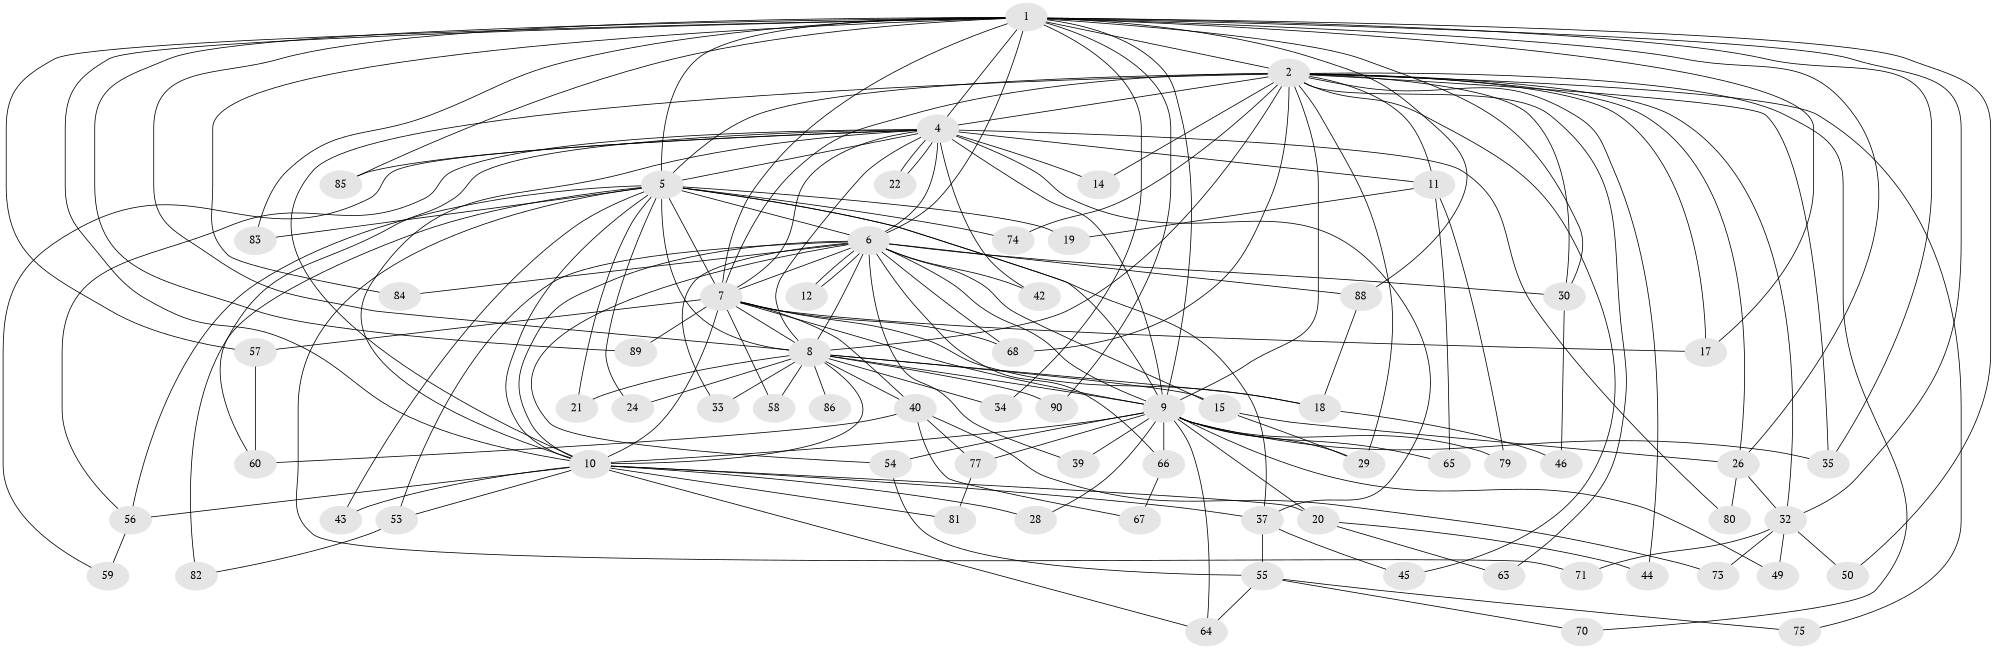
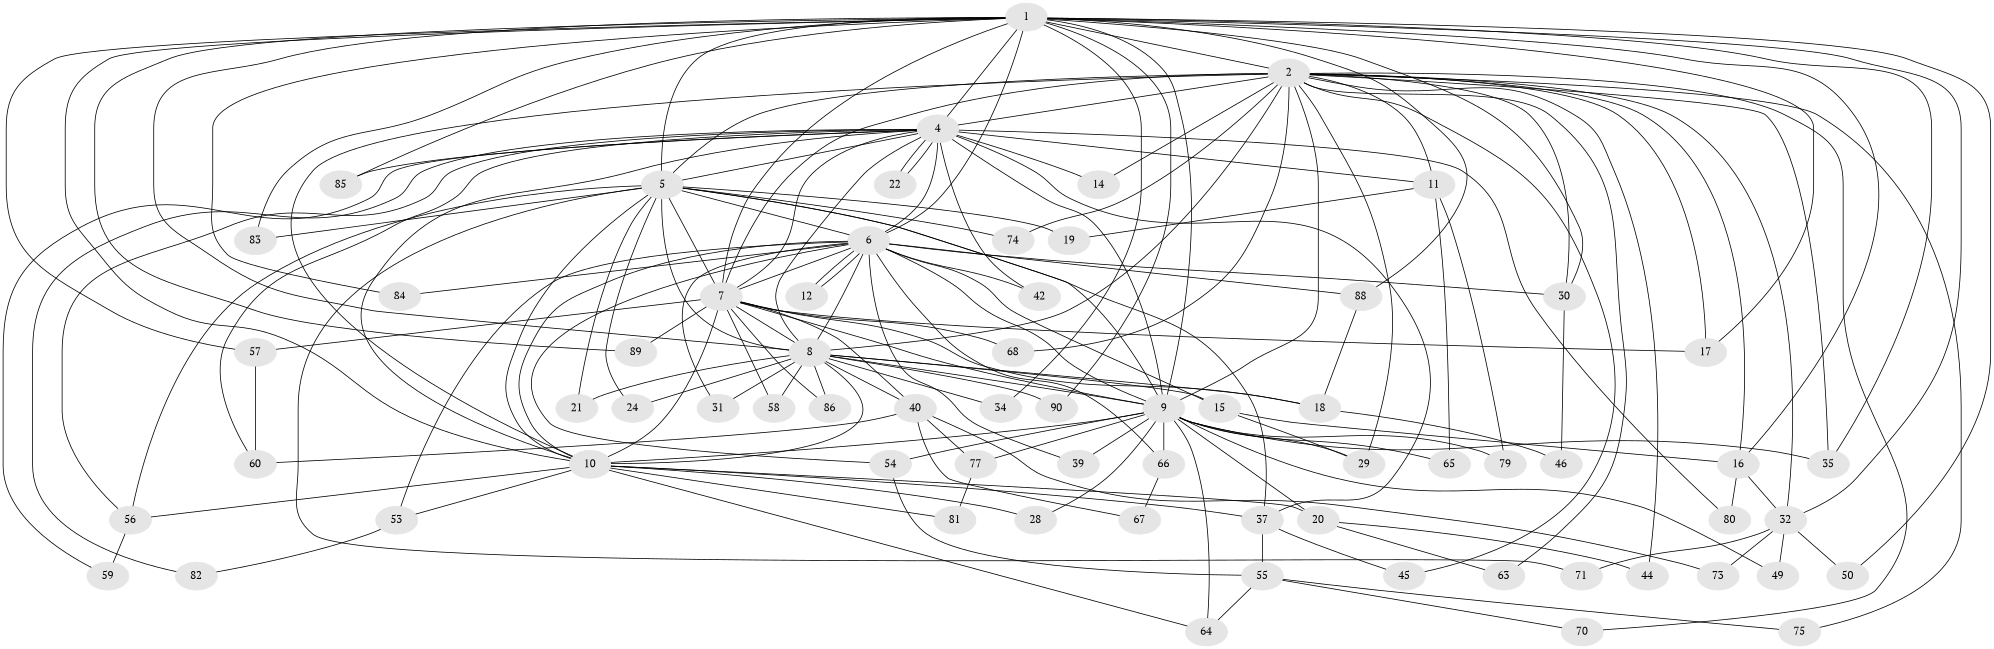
  graph {
    fontname="PT Serif"
    node [color=gray90 fontname="PT Serif" style=filled]
    edge [fontname="PT Serif"]
    1 [super="+25"]
    2 [super="+3"]
    4 [super="+26"]
    5 [super="+36"]
    6 [super="+62"]
    7 [super="+72"]
    8 [super="+31"]
    9 [super="+69"]
    10 [super="+13"]
-   16 [super="+38" label=26]
+   16 [super="+38"]
    17 [super="+78"]
    30 [super="+41"]
    32 [super="+51"]
    34
    35 [super="+87"]
    50
    57
    83
    84
    85
    88
    89
    90
    11
    14
    29 [super="+47"]
    44
    45
    63
    70
    74
    75
    68
    22
    37 [super="+52"]
    42
    56 [super="+91"]
    59
    60
    80
    82
    19
    21
    24
-   43
    71
    12
    15 [super="+48"]
-   33
+   33 [label=31]
    39
    53
    54
    66
    18
    40 [super="+61"]
    58
    86
    20 [super="+27"]
    28
    49
    64 [super="+76"]
    65
    77
    79
    81
    46
    73
    55
    67
    1 -- 2 [weight=2]
    1 -- 4 [weight=2]
    1 -- 5
    1 -- 6 [weight=2]
    1 -- 7
    1 -- 8 [weight=2]
    1 -- 9
    1 -- 10 [weight=2]
    1 -- 16
    1 -- 17
    1 -- 30
    1 -- 32
    1 -- 34
    1 -- 35
    1 -- 50
    1 -- 57
    1 -- 83
    1 -- 84
    1 -- 85
    1 -- 88
    1 -- 89
    1 -- 90
    2 -- 4 [weight=3]
    2 -- 5 [weight=2]
    2 -- 7 [weight=2]
    2 -- 8 [weight=2]
    2 -- 9 [weight=2]
    2 -- 10 [weight=2]
    2 -- 16
    2 -- 17
    2 -- 30
    2 -- 32
    2 -- 35
    2 -- 11
    2 -- 14
    2 -- 29
    2 -- 44
    2 -- 45
    2 -- 63
    2 -- 70
    2 -- 74
    2 -- 75
    2 -- 68 [weight=2]
    4 -- 5
    4 -- 6
    4 -- 7
    4 -- 8
    4 -- 9
    4 -- 10
    4 -- 85
    4 -- 11
    4 -- 14
    4 -- 22
    4 -- 22
    4 -- 37
    4 -- 42
    4 -- 56
    4 -- 59
    4 -- 60
    4 -- 80
-   5 -- 82
+   4 -- 82
    5 -- 6
    5 -- 7
    5 -- 8
    5 -- 9
    5 -- 10
    5 -- 83
    5 -- 74
    5 -- 37
    5 -- 56
    5 -- 19
    5 -- 21
    5 -- 24
-   5 -- 43
    5 -- 71
    6 -- 7
    6 -- 8
    6 -- 9
    6 -- 10
    6 -- 30
    6 -- 84
    6 -- 88
-   6 -- 68
    6 -- 42
    6 -- 12
    6 -- 12
    6 -- 15
    6 -- 33
    6 -- 39
    6 -- 53
    6 -- 54
    6 -- 66
    7 -- 8
    7 -- 9
    7 -- 10
    7 -- 17
    7 -- 57
    7 -- 89
    7 -- 68
    7 -- 18
    7 -- 40
    7 -- 58
+   7 -- 86
    8 -- 9
    8 -- 10
    8 -- 34
    8 -- 90
    8 -- 21
    8 -- 24
    8 -- 15
    8 -- 33
    8 -- 18
    8 -- 40
    8 -- 58
    8 -- 86
    9 -- 10 [weight=2]
    9 -- 35
    9 -- 29
    9 -- 39
    9 -- 54
    9 -- 66
    9 -- 20
    9 -- 28
    9 -- 49
    9 -- 64
    9 -- 65
    9 -- 77
    9 -- 79
    10 -- 37
    10 -- 56
-   10 -- 43
    10 -- 53
    10 -- 20 [weight=2]
    10 -- 28
    10 -- 64
    10 -- 81
    16 -- 32 [weight=2]
    16 -- 80
    30 -- 46
    32 -- 50
    32 -- 71
    32 -- 49
    32 -- 73
    57 -- 60
    88 -- 18
    11 -- 19
    11 -- 65
    11 -- 79
    37 -- 45
    37 -- 55
    56 -- 59
    15 -- 16
    15 -- 29
    53 -- 82
    54 -- 55
    66 -- 67
    18 -- 46
    40 -- 60
    40 -- 77
    40 -- 73
    40 -- 67
    20 -- 44
    20 -- 63
    77 -- 81
    55 -- 70
    55 -- 75
    55 -- 64
  }
